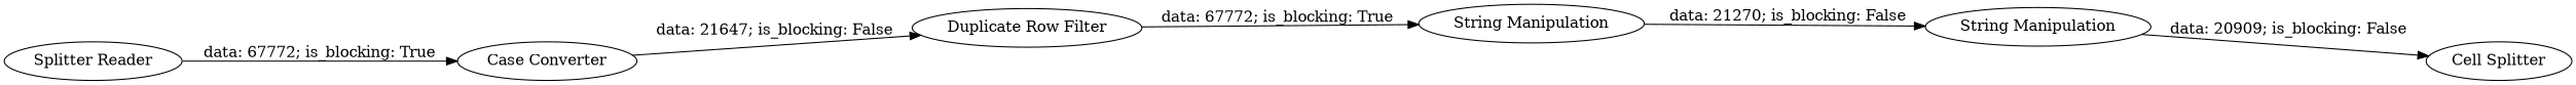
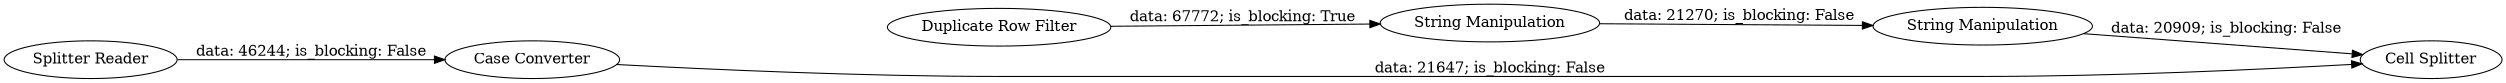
  digraph {
    rankdir=LR
    n1 [label="Splitter Reader"]
    n2 [label="Case Converter"]
    n3 [label="Duplicate Row Filter"]
    n4 [label="String Manipulation"]
    n5 [label="String Manipulation"]
    n6 [label="Cell Splitter"]
-   n1 -> n2 [label="data: 67772; is_blocking: True"]
-   n2 -> n3 [label="data: 21647; is_blocking: False"]
+   n1 -> n2 [label="data: 46244; is_blocking: False"]
+   n2 -> n6 [label="data: 21647; is_blocking: False"]
    n3 -> n4 [label="data: 67772; is_blocking: True"]
    n4 -> n5 [label="data: 21270; is_blocking: False"]
    n5 -> n6 [label="data: 20909; is_blocking: False"]
  }
